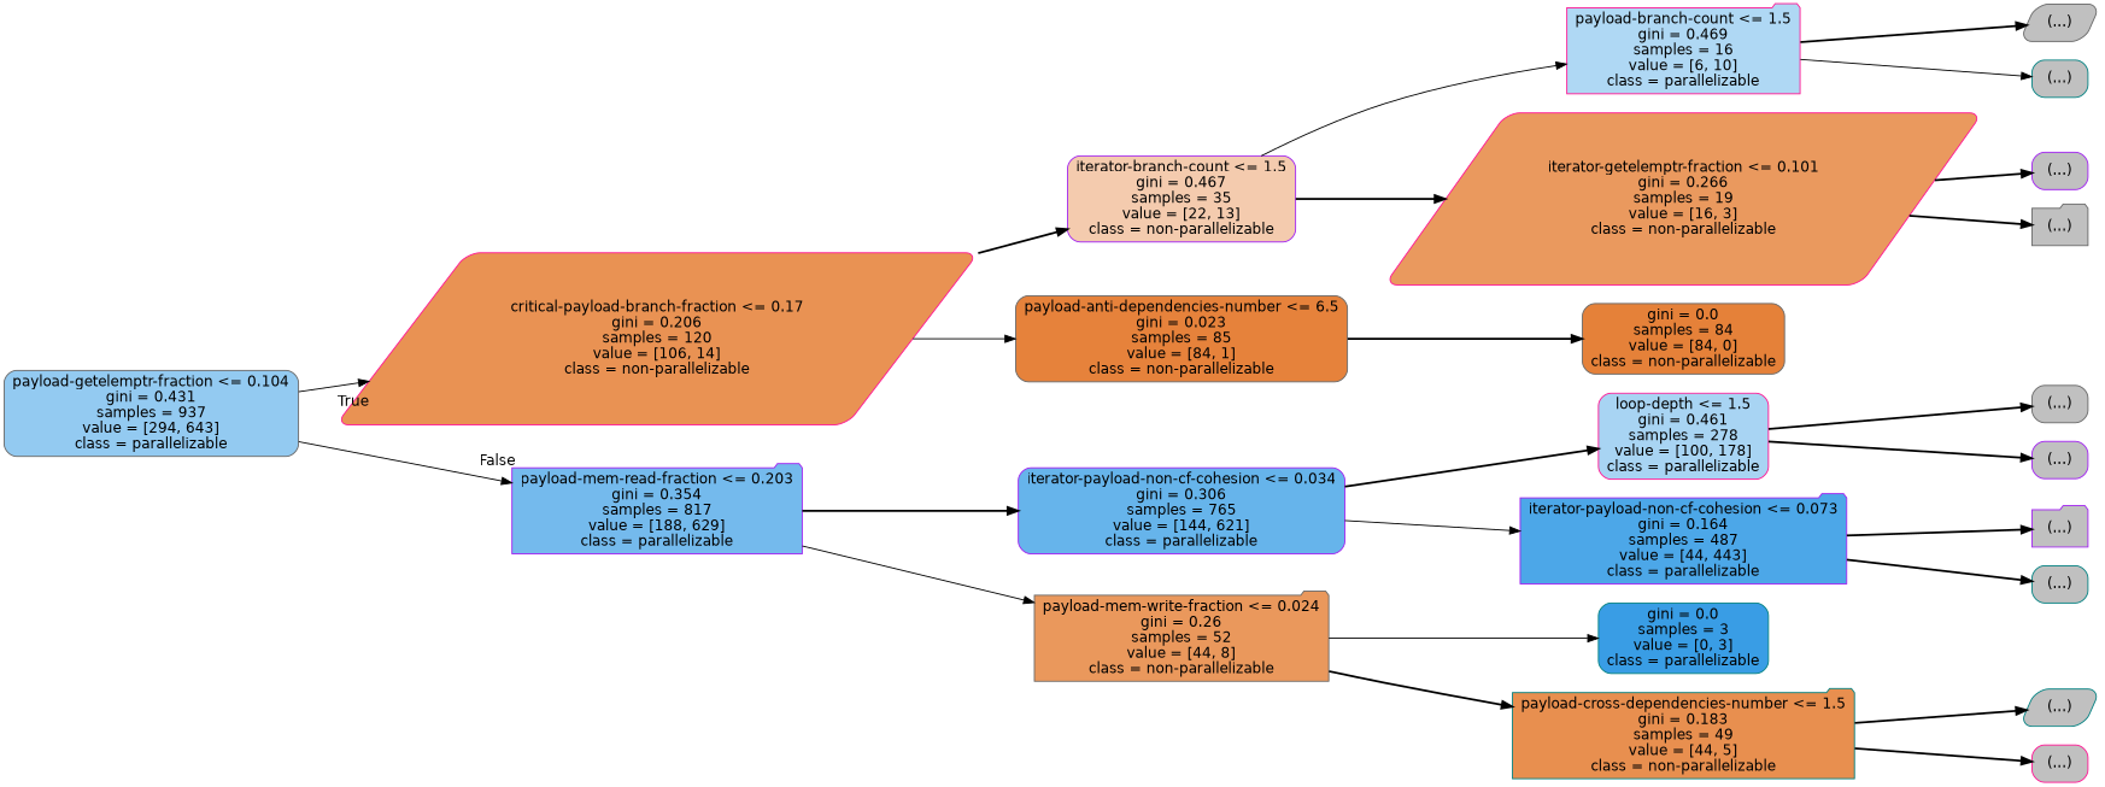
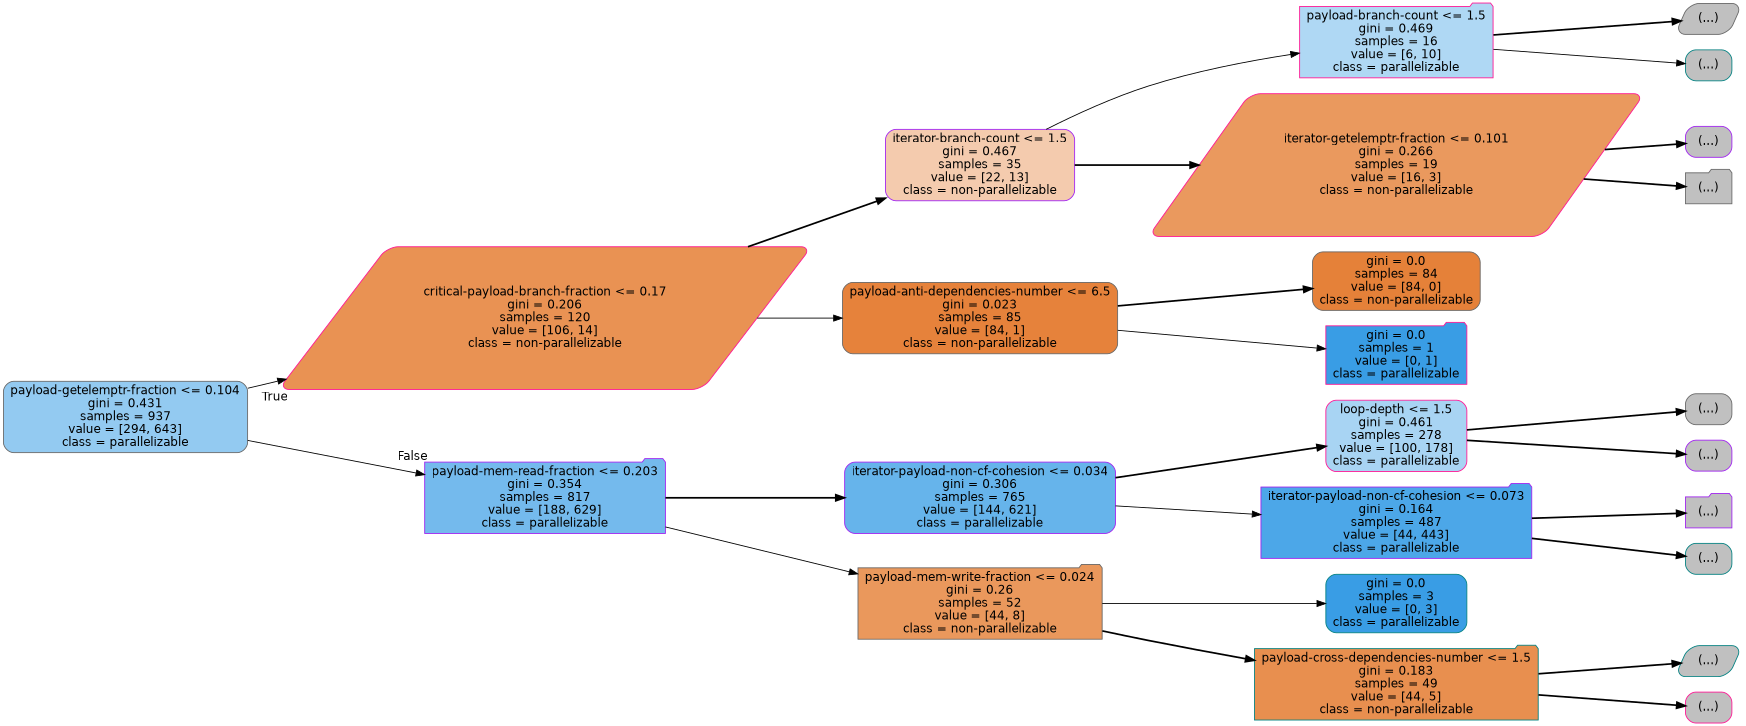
  digraph {
    rankdir=LR
    node [color=gray40 fillcolor="#C0C0C0" fontname=helvetica shape=box style="filled, rounded"]
    edge [fontname=helvetica style=bold]
    n1 [fillcolor="#399de58a" label="payload-getelemptr-fraction <= 0.104\ngini = 0.431\nsamples = 937\nvalue = [294, 643]\nclass = parallelizable"]
    n2 [color=deeppink fillcolor="#e58139dd" label="critical-payload-branch-fraction <= 0.17\ngini = 0.206\nsamples = 120\nvalue = [106, 14]\nclass = non-parallelizable" shape=parallelogram]
    n3 [color=purple fillcolor="#399de5b3" label="payload-mem-read-fraction <= 0.203\ngini = 0.354\nsamples = 817\nvalue = [188, 629]\nclass = parallelizable" shape=folder]
    n4 [color=purple fillcolor="#e5813968" label="iterator-branch-count <= 1.5\ngini = 0.467\nsamples = 35\nvalue = [22, 13]\nclass = non-parallelizable"]
    n5 [fillcolor="#e58139fc" label="payload-anti-dependencies-number <= 6.5\ngini = 0.023\nsamples = 85\nvalue = [84, 1]\nclass = non-parallelizable"]
    n6 [color=deeppink fillcolor="#399de566" label="payload-branch-count <= 1.5\ngini = 0.469\nsamples = 16\nvalue = [6, 10]\nclass = parallelizable" shape=folder]
    n7 [color=deeppink fillcolor="#e58139cf" label="iterator-getelemptr-fraction <= 0.101\ngini = 0.266\nsamples = 19\nvalue = [16, 3]\nclass = non-parallelizable" shape=parallelogram]
    n8 [label="(...)" shape=parallelogram]
    n9 [color=teal label="(...)"]
    n10 [color=purple label="(...)"]
    n11 [label="(...)" shape=folder]
    n12 [fillcolor="#e58139ff" label="gini = 0.0\nsamples = 84\nvalue = [84, 0]\nclass = non-parallelizable"]
+   n13 [color=deeppink fillcolor="#399de5ff" label="gini = 0.0\nsamples = 1\nvalue = [0, 1]\nclass = parallelizable" shape=folder]
    n14 [color=purple fillcolor="#399de5c4" label="iterator-payload-non-cf-cohesion <= 0.034\ngini = 0.306\nsamples = 765\nvalue = [144, 621]\nclass = parallelizable"]
    n15 [fillcolor="#e58139d1" label="payload-mem-write-fraction <= 0.024\ngini = 0.26\nsamples = 52\nvalue = [44, 8]\nclass = non-parallelizable" shape=folder]
    n16 [color=deeppink fillcolor="#399de570" label="loop-depth <= 1.5\ngini = 0.461\nsamples = 278\nvalue = [100, 178]\nclass = parallelizable"]
    n17 [color=purple fillcolor="#399de5e6" label="iterator-payload-non-cf-cohesion <= 0.073\ngini = 0.164\nsamples = 487\nvalue = [44, 443]\nclass = parallelizable" shape=folder]
    n18 [label="(...)"]
    n19 [color=purple label="(...)"]
    n20 [color=purple label="(...)" shape=folder]
    n21 [color=teal label="(...)"]
    n22 [color=teal fillcolor="#399de5ff" label="gini = 0.0\nsamples = 3\nvalue = [0, 3]\nclass = parallelizable"]
    n23 [color=teal fillcolor="#e58139e2" label="payload-cross-dependencies-number <= 1.5\ngini = 0.183\nsamples = 49\nvalue = [44, 5]\nclass = non-parallelizable" shape=folder]
    n24 [color=teal label="(...)" shape=parallelogram]
    n25 [color=deeppink label="(...)"]
    n1 -> n2 [headlabel=True labelangle=45 labeldistance=2.5 style=solid]
    n1 -> n3 [headlabel=False labelangle=-45 labeldistance=2.5 style=solid]
    n2 -> n4
    n2 -> n5 [style=solid]
    n3 -> n14
    n3 -> n15 [style=solid]
    n4 -> n6 [style=solid]
    n4 -> n7
    n5 -> n12
+   n5 -> n13 [style=solid]
    n6 -> n8
    n6 -> n9 [style=solid]
    n7 -> n10
    n7 -> n11
    n14 -> n16
    n14 -> n17 [style=solid]
    n15 -> n22 [style=solid]
    n15 -> n23
    n16 -> n18
    n16 -> n19
    n17 -> n20
    n17 -> n21
    n23 -> n24
    n23 -> n25
  }
